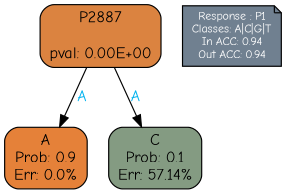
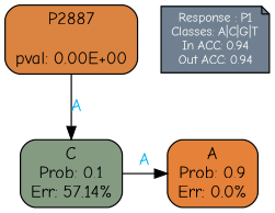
  digraph {
    fontname="Comic Neue"
    ranksep=equally
    splines=polylines
    node [color=black fontname="Comic Neue" shape=box style="filled, rounded"]
    edge [fontcolor=deepskyblue2 fontname="Comic Neue"]
    n1 [fillcolor="#e58139" label="A\nProb: 0.9\nErr: 0.0%"]
    n2 [fillcolor="#849b82" label="C\nProb: 0.1\nErr: 57.14%"]
    n3 [align=left fillcolor=slategray fontcolor=white fontsize=10 label="Response : P1\nClasses: A|C|G|T\nIn ACC: 0.94\nOut ACC: 0.94\n" shape=note style=filled]
    n4 [fillcolor="#db8340" label="P2887\n\npval: 0.00E+00"]
    subgraph sub_1 {
      rank=same
      n1
      n2
    }
    subgraph sub_2 {
      rank=same
      n3
      n4
    }
-   n4 -> n1 [label=A]
+   n2 -> n1 [label=A]
    n4 -> n2 [label=A]
  }
